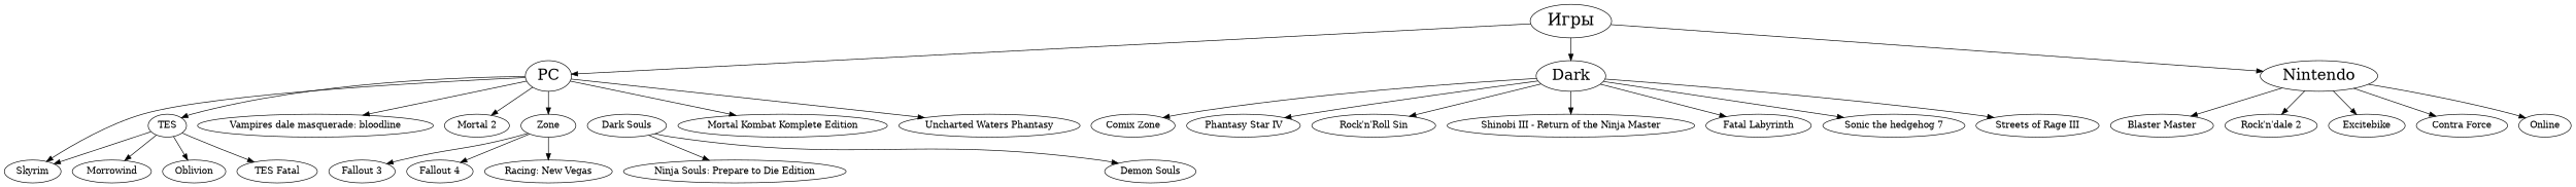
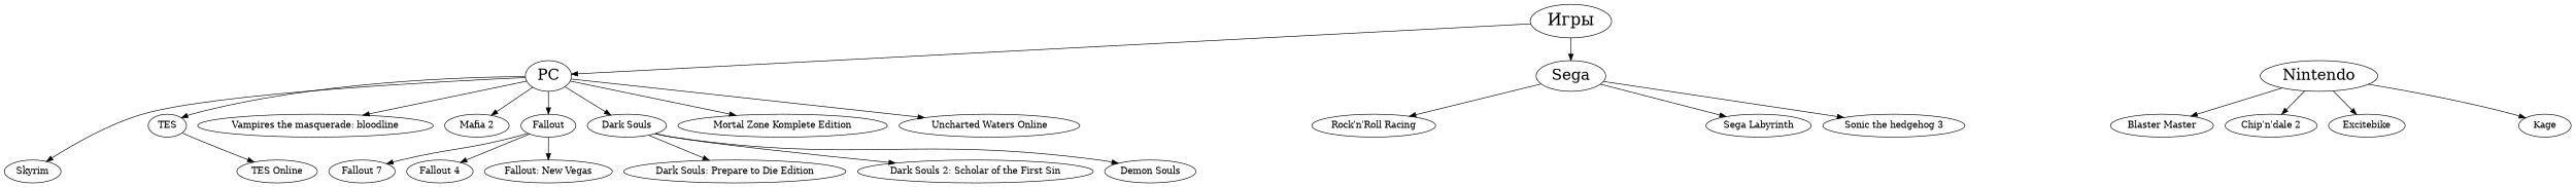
  digraph {
    "Игры" [fontsize=26]
    PC [fontsize=24]
-   Sega [fontsize=24 label=Dark]
+   Sega [fontsize=24]
    Nintendo [fontsize=24]
    TES
    Skyrim
-   "Vampires the masquerade: bloodline" [label="Vampires dale masquerade: bloodline"]
-   "Mafia 2" [label="Mortal 2"]
-   Fallout [label=Zone]
+   "Vampires the masquerade: bloodline"
+   "Mafia 2"
+   Fallout
    "Dark Souls"
-   "Mortal Kombat Komplete Edition"
-   "Uncharted Waters Online" [label="Uncharted Waters Phantasy"]
-   "Comix Zone"
-   "Phantasy Star IV"
-   "Rock'n'Roll Racing" [label="Rock'n'Roll Sin"]
-   "Shinobi III - Return of the Ninja Master"
-   "Fatal Labyrinth"
-   "Sonic the hedgehog 3" [label="Sonic the hedgehog 7"]
-   "Streets of Rage III"
+   "Mortal Kombat Komplete Edition" [label="Mortal Zone Komplete Edition"]
+   "Uncharted Waters Online"
+   "Rock'n'Roll Racing"
+   "Fatal Labyrinth" [label="Sega Labyrinth"]
+   "Sonic the hedgehog 3"
    "Blaster Master"
-   "Chip'n'dale 2" [label="Rock'n'dale 2"]
+   "Chip'n'dale 2"
    Excitebike
-   "Contra Force"
-   Kage [label=Online]
-   Morrowind
-   Oblivion
-   "TES Online" [label="TES Fatal"]
-   "Fallout 3"
+   Kage
+   "TES Online"
+   "Fallout 3" [label="Fallout 7"]
    "Fallout 4"
-   "Fallout: New Vegas" [label="Racing: New Vegas"]
-   "Dark Souls: Prepare to Die Edition" [label="Ninja Souls: Prepare to Die Edition"]
+   "Fallout: New Vegas"
+   "Dark Souls: Prepare to Die Edition"
+   "Dark Souls 2: Scholar of the First Sin"
    "Demon Souls"
    "Игры" -> PC
    "Игры" -> Sega
-   "Игры" -> Nintendo
    PC -> TES
    PC -> Skyrim
    PC -> "Vampires the masquerade: bloodline"
    PC -> "Mafia 2"
    PC -> Fallout
+   PC -> "Dark Souls"
    PC -> "Mortal Kombat Komplete Edition"
    PC -> "Uncharted Waters Online"
-   Sega -> "Comix Zone"
-   Sega -> "Phantasy Star IV"
    Sega -> "Rock'n'Roll Racing"
-   Sega -> "Shinobi III - Return of the Ninja Master"
    Sega -> "Fatal Labyrinth"
    Sega -> "Sonic the hedgehog 3"
-   Sega -> "Streets of Rage III"
    Nintendo -> "Blaster Master"
    Nintendo -> "Chip'n'dale 2"
    Nintendo -> Excitebike
-   Nintendo -> "Contra Force"
    Nintendo -> Kage
-   TES -> Skyrim
-   TES -> Morrowind
-   TES -> Oblivion
    TES -> "TES Online"
    Fallout -> "Fallout 3"
    Fallout -> "Fallout 4"
    Fallout -> "Fallout: New Vegas"
    "Dark Souls" -> "Dark Souls: Prepare to Die Edition"
+   "Dark Souls" -> "Dark Souls 2: Scholar of the First Sin"
    "Dark Souls" -> "Demon Souls"
  }
